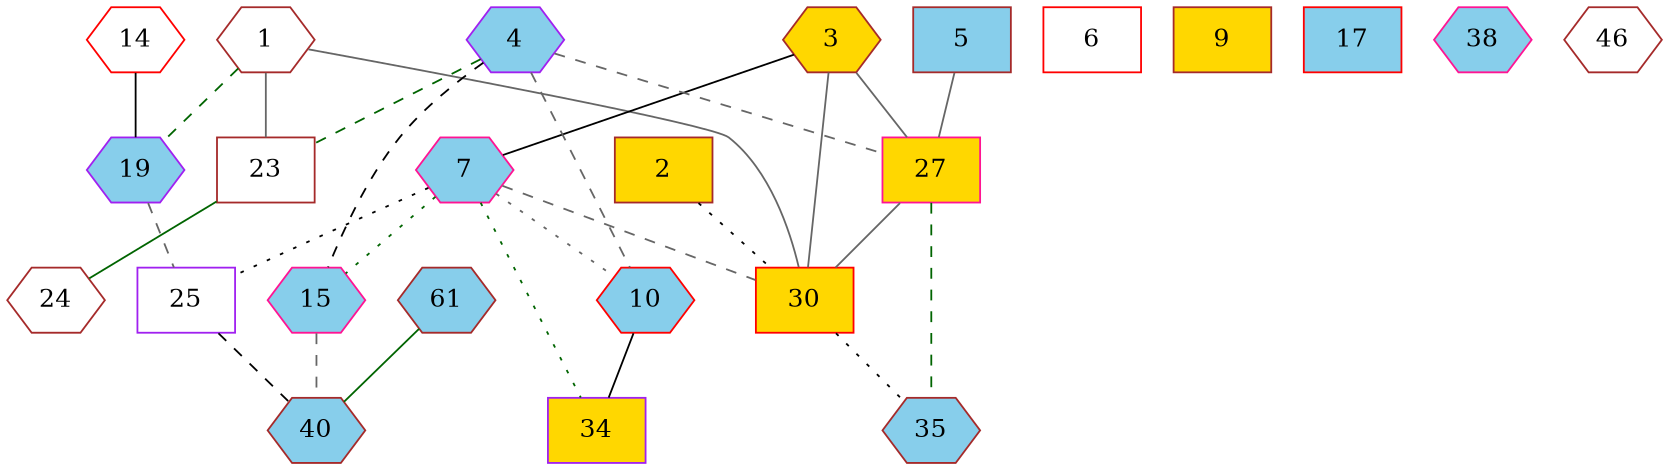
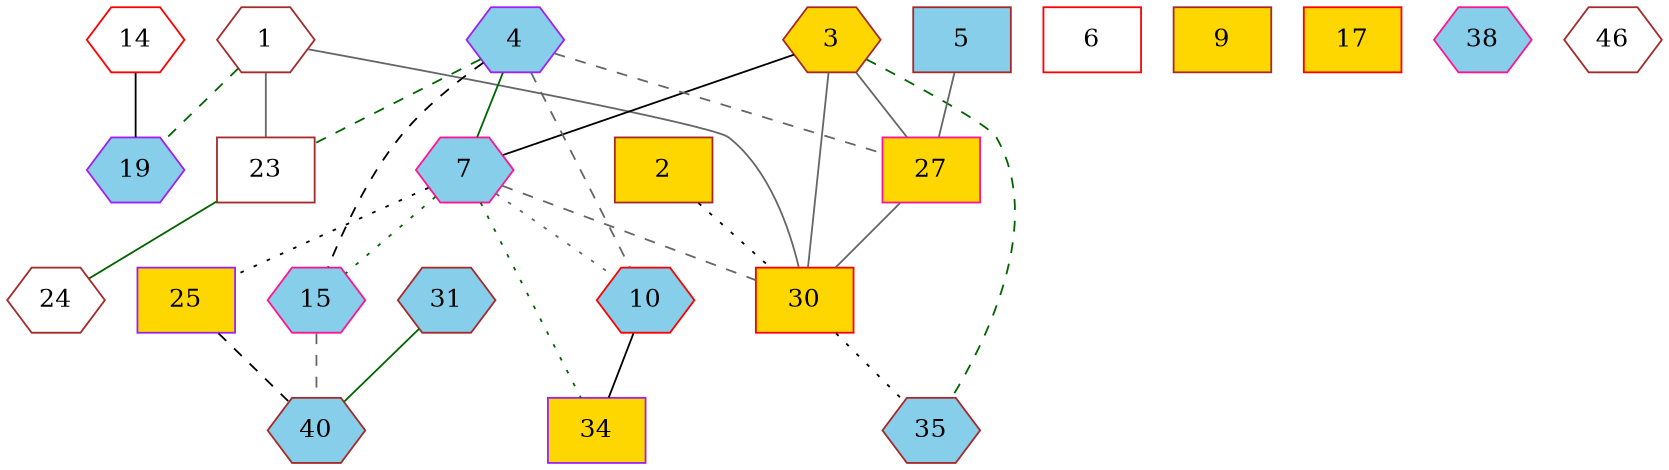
  graph {
    node [color=brown fillcolor=skyblue shape=hexagon style=filled]
    edge [color=gray40 style=solid]
    1 [fillcolor=white super="+20"]
    19 [color=purple]
    23 [fillcolor=white shape=box]
    30 [color=red fillcolor=gold shape=box]
-   25 [color=purple fillcolor=white shape=box super="+28"]
+   25 [color=purple fillcolor=gold shape=box super="+28"]
    24 [fillcolor=white]
    35
    2 [fillcolor=gold shape=box]
    3 [fillcolor=gold super="+11"]
    7 [color=deeppink super="+43+48+21"]
    27 [color=deeppink fillcolor=gold shape=box super="+29+36"]
    10 [color=red super="+18"]
    15 [color=deeppink super="+42+22"]
    34 [color=purple fillcolor=gold shape=box]
    4 [color=purple super="+26+16+13"]
    40
    5 [shape=box]
    6 [color=red fillcolor=white shape=box super="+44"]
    9 [fillcolor=gold shape=box super="+39+33"]
    14 [color=red fillcolor=white super="+41"]
-   17 [color=red shape=box]
-   31 [super="+37" label=61]
+   17 [color=red fillcolor=gold shape=box]
+   31 [super="+37"]
    38 [color=deeppink]
    46 [fillcolor=white]
    1 -- 19 [color=darkgreen style=dashed]
    1 -- 23
    1 -- 30
-   19 -- 25 [style=dashed]
    23 -- 24 [color=darkgreen]
    30 -- 35 [color=black style=dotted]
    25 -- 40 [color=black style=dashed]
    2 -- 30 [color=black style=dotted]
    3 -- 30
    3 -- 7 [color=black]
    3 -- 27
    7 -- 30 [style=dashed]
    7 -- 25 [color=black style=dotted]
    7 -- 10 [style=dotted]
    7 -- 15 [color=darkgreen style=dotted]
    7 -- 34 [color=darkgreen style=dotted]
    27 -- 30
-   27 -- 35 [color=darkgreen style=dashed]
+   3 -- 35 [color=darkgreen style=dashed]
    10 -- 34 [color=black]
    15 -- 40 [style=dashed]
    4 -- 23 [color=darkgreen style=dashed]
+   4 -- 7 [color=darkgreen]
    4 -- 27 [style=dashed weight=2]
    4 -- 10 [style=dashed]
    4 -- 15 [color=black style=dashed]
    5 -- 27
    14 -- 19 [color=black]
    31 -- 40 [color=darkgreen]
  }
